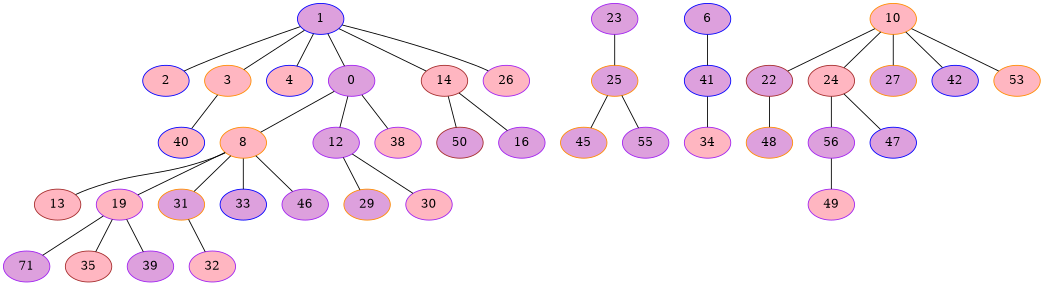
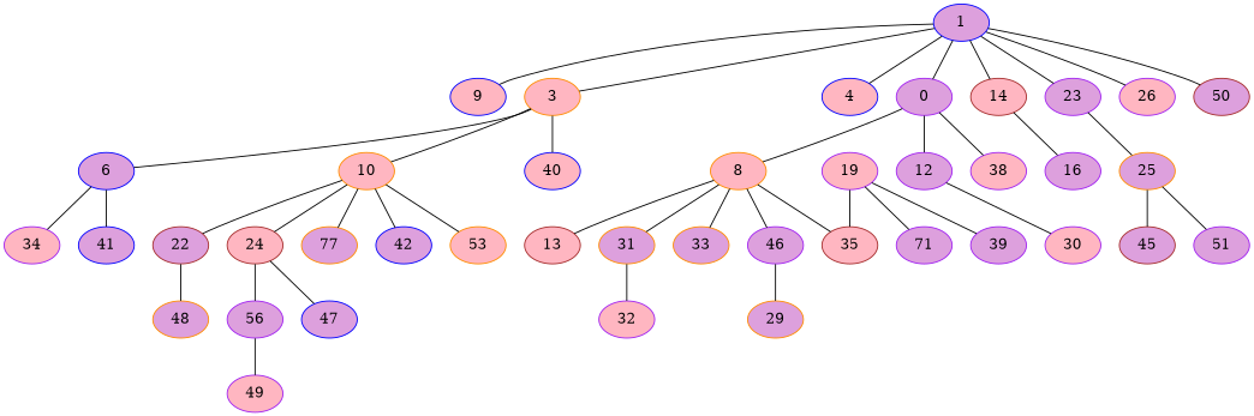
  graph {
    fontname="DejaVu Serif"
    node [color=purple fillcolor=plum fontname="DejaVu Serif" style=filled]
    edge [fontname="DejaVu Serif"]
    1 [color=blue super="+9"]
-   2 [color=blue fillcolor=lightpink]
+   2 [color=blue fillcolor=lightpink label=9]
    3 [color=darkorange fillcolor=lightpink]
    4 [color=blue fillcolor=lightpink]
    n5 [label=0 super="+7"]
    14 [color=brown fillcolor=lightpink]
    23
    26 [fillcolor=lightpink]
    50 [color=brown]
    6 [color=blue super="+18"]
    10 [color=darkorange fillcolor=lightpink super="+11"]
    40 [color=blue fillcolor=lightpink]
    8 [color=darkorange fillcolor=lightpink super="+15"]
    12 [super="+17"]
    38 [fillcolor=lightpink]
    16 [super="+37"]
    25 [color=darkorange super="+28"]
    34 [fillcolor=lightpink]
    41 [color=blue]
    22 [color=brown super="+51"]
    24 [color=brown fillcolor=lightpink super="+54"]
-   27 [color=darkorange]
+   27 [color=darkorange label=77]
    42 [color=blue super="+44"]
    53 [color=darkorange fillcolor=lightpink]
    13 [color=brown fillcolor=lightpink]
    19 [fillcolor=lightpink super="+20"]
    31 [color=darkorange]
-   33 [color=blue]
+   33 [color=darkorange]
    46
    29 [color=darkorange]
    30 [fillcolor=lightpink]
    n32 [label=71]
    35 [color=brown fillcolor=lightpink]
    39
    32 [fillcolor=lightpink super="+52"]
    48 [color=darkorange]
    n37 [label=56 super="+43"]
    47 [color=blue]
-   45 [color=darkorange]
-   55
+   45 [color=brown]
+   55 [label=51]
    49 [fillcolor=lightpink]
    1 -- 2
    1 -- 3
    1 -- 4
    1 -- n5
    1 -- 14
+   1 -- 23
    1 -- 26
-   14 -- 50
+   1 -- 50
+   3 -- 6
+   3 -- 10
    3 -- 40
    n5 -- 8
    n5 -- 12
    n5 -- 38
    14 -- 16
    23 -- 25
-   41 -- 34
+   6 -- 34
    6 -- 41
    10 -- 22
    10 -- 24
    10 -- 27
    10 -- 42
    10 -- 53
    8 -- 13
-   8 -- 19
+   8 -- 35
    8 -- 31
    8 -- 33
    8 -- 46
-   12 -- 29
+   46 -- 29
    12 -- 30
    25 -- 45
    25 -- 55
    22 -- 48
    24 -- n37
    24 -- 47
    19 -- n32
    19 -- 35
    19 -- 39
    31 -- 32
    n37 -- 49
  }
